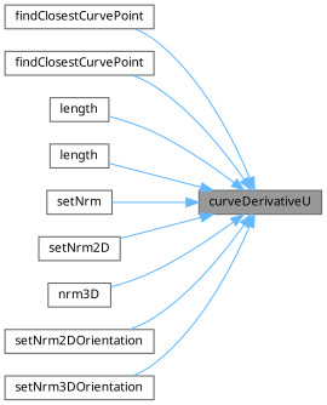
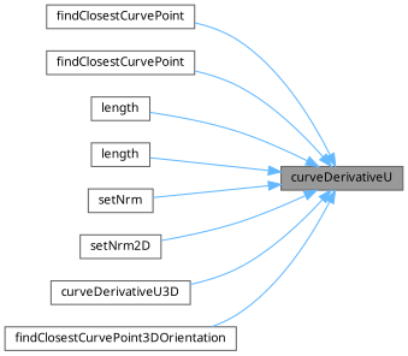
  digraph {
    fontname="Noto Sans"
    rankdir=RL
    node [color=grey40 fillcolor=white fontname="Noto Sans" fontsize=10 shape=box style=filled]
    edge [color=steelblue1 dir=back fontname="Noto Sans" fontsize=10 labelfontname=Helvetica labelfontsize=10 style=solid]
    n1 [color=gray40 fillcolor=grey60 fontcolor=black height=0.2 label=curveDerivativeU width=0.4]
    n2 [height=0.2 label=findClosestCurvePoint width=0.4]
    n3 [height=0.2 label=findClosestCurvePoint width=0.4]
    n4 [height=0.2 label=length width=0.4]
    n5 [height=0.2 label=length width=0.4]
    n6 [height=0.2 label=setNrm width=0.4]
    n7 [height=0.2 label=setNrm2D width=0.4]
-   n8 [height=0.2 label=nrm3D width=0.4]
-   n9 [height=0.2 label=setNrm2DOrientation width=0.4]
-   n10 [height=0.2 label=setNrm3DOrientation width=0.4]
+   n8 [height=0.2 label=curveDerivativeU3D width=0.4]
+   n10 [height=0.2 label=findClosestCurvePoint3DOrientation width=0.4]
    n1 -> n2
    n1 -> n3
    n1 -> n4
    n1 -> n5
    n1 -> n6
    n1 -> n7
    n1 -> n8
-   n1 -> n9
    n1 -> n10
  }
